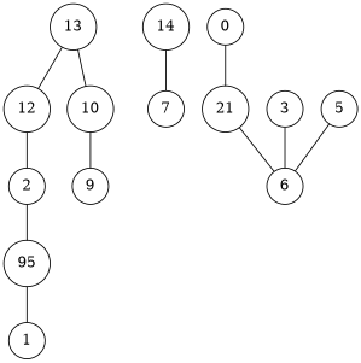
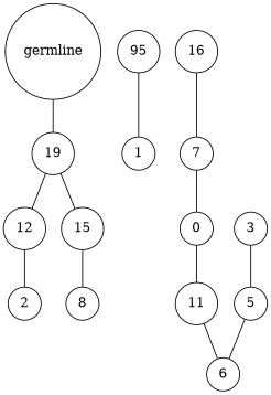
  graph {
    rankdir=UD
    splines=line
    node [shape=circle]
-   n2 [label=13]
+   n1 [label=germline]
+   n2 [label=19]
    n3 [label=12]
-   n4 [label=10]
+   n4 [label=15]
    n5 [label=2]
-   n6 [label=9]
+   n6 [label=8]
    n7 [label=95]
    n8 [label=1]
-   n9 [label=14]
+   n9 [label=16]
    n10 [label=7]
    n11 [label=0]
-   n12 [label=21]
+   n12 [label=11]
    n13 [label=6]
    n14 [label=3]
    n15 [label=5]
+   n1 -- n2
    n2 -- n3
    n2 -- n4
    n3 -- n5
    n4 -- n6
-   n5 -- n7
    n7 -- n8
    n9 -- n10
+   n10 -- n11
    n11 -- n12
    n12 -- n13
-   n14 -- n13
+   n14 -- n15
    n15 -- n13
  }
